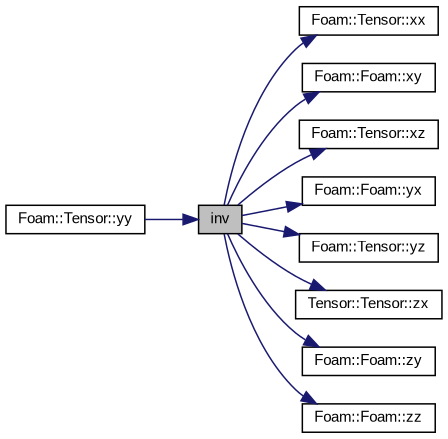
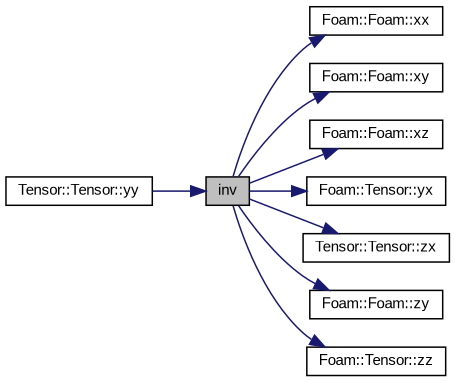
  digraph {
    fontname="Liberation Sans"
    rankdir=LR
    node [color=black fontname="Liberation Sans" fontsize=10 shape=record]
    edge [color=midnightblue fontname="Liberation Sans" fontsize=10 labelfontname=Helvetica labelfontsize=10 style=solid]
    n1 [fillcolor=grey75 fontcolor=black height=0.2 label=inv style=filled width=0.4]
-   n2 [height=0.2 label="Foam::Tensor::xx" width=0.4]
+   n2 [height=0.2 label="Foam::Foam::xx" width=0.4]
    n3 [height=0.2 label="Foam::Foam::xy" width=0.4]
-   n4 [height=0.2 label="Foam::Tensor::xz" width=0.4]
-   n5 [height=0.2 label="Foam::Foam::yx" width=0.4]
-   n6 [height=0.2 label="Foam::Tensor::yz" width=0.4]
+   n4 [height=0.2 label="Foam::Foam::xz" width=0.4]
+   n5 [height=0.2 label="Foam::Tensor::yx" width=0.4]
    n7 [height=0.2 label="Tensor::Tensor::zx" width=0.4]
    n8 [height=0.2 label="Foam::Foam::zy" width=0.4]
-   n9 [height=0.2 label="Foam::Foam::zz" width=0.4]
-   n10 [height=0.2 label="Foam::Tensor::yy" width=0.4]
+   n9 [height=0.2 label="Foam::Tensor::zz" width=0.4]
+   n10 [height=0.2 label="Tensor::Tensor::yy" width=0.4]
    n1 -> n2
    n1 -> n3
    n1 -> n4
    n1 -> n5
-   n1 -> n6
    n1 -> n7
    n1 -> n8
    n1 -> n9
    n10 -> n1
  }
